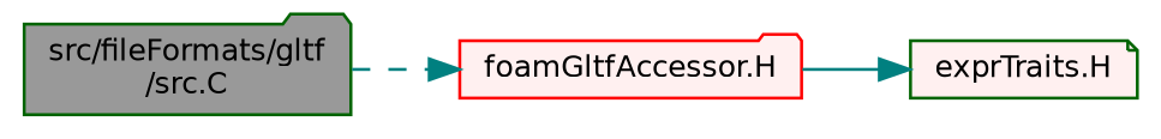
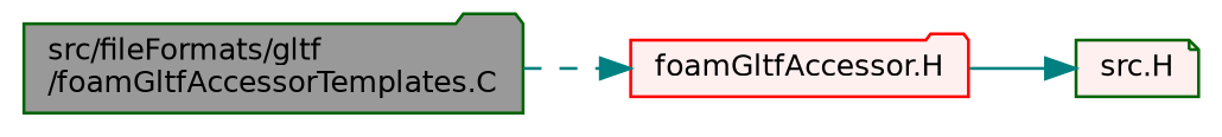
  digraph {
    rankdir=LR
    node [color=darkgreen fillcolor="#FFF0F0" fontname=Helvetica fontsize=10 shape=folder style=filled]
    edge [color=teal fontname=Helvetica fontsize=10 labelfontname=Helvetica labelfontsize=10]
-   n1 [fillcolor=grey60 fontcolor=black height=0.2 label="src/fileFormats/gltf\l/src.C" width=0.4]
+   n1 [fillcolor=grey60 fontcolor=black height=0.2 label="src/fileFormats/gltf\l/foamGltfAccessorTemplates.C" width=0.4]
    n2 [color=red height=0.2 label="foamGltfAccessor.H" width=0.4]
-   n3 [height=0.2 label="exprTraits.H" shape=note width=0.4]
+   n3 [height=0.2 label="src.H" shape=note width=0.4]
    n1 -> n2 [style=dashed]
    n2 -> n3 [style=solid]
  }
